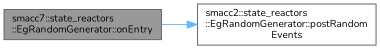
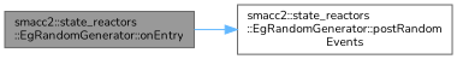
  digraph {
    rankdir=LR
    fontname=Nunito
    node [fontname=Nunito fontsize=10 shape=box style=filled]
-   n1 [color=gray40 fillcolor=grey60 fontcolor=black height=0.2 label="smacc7::state_reactors\l::EgRandomGenerator::onEntry" width=0.4]
+   n1 [color=gray40 fillcolor=grey60 fontcolor=black height=0.2 label="smacc2::state_reactors\l::EgRandomGenerator::onEntry" width=0.4]
    n2 [color=grey40 fillcolor=white height=0.2 label="smacc2::state_reactors\l::EgRandomGenerator::postRandom\lEvents" width=0.4]
    n1 -> n2 [color=steelblue1 fontname=Nunito fontsize=10 labelfontname=Helvetica labelfontsize=10 style=solid]
  }
